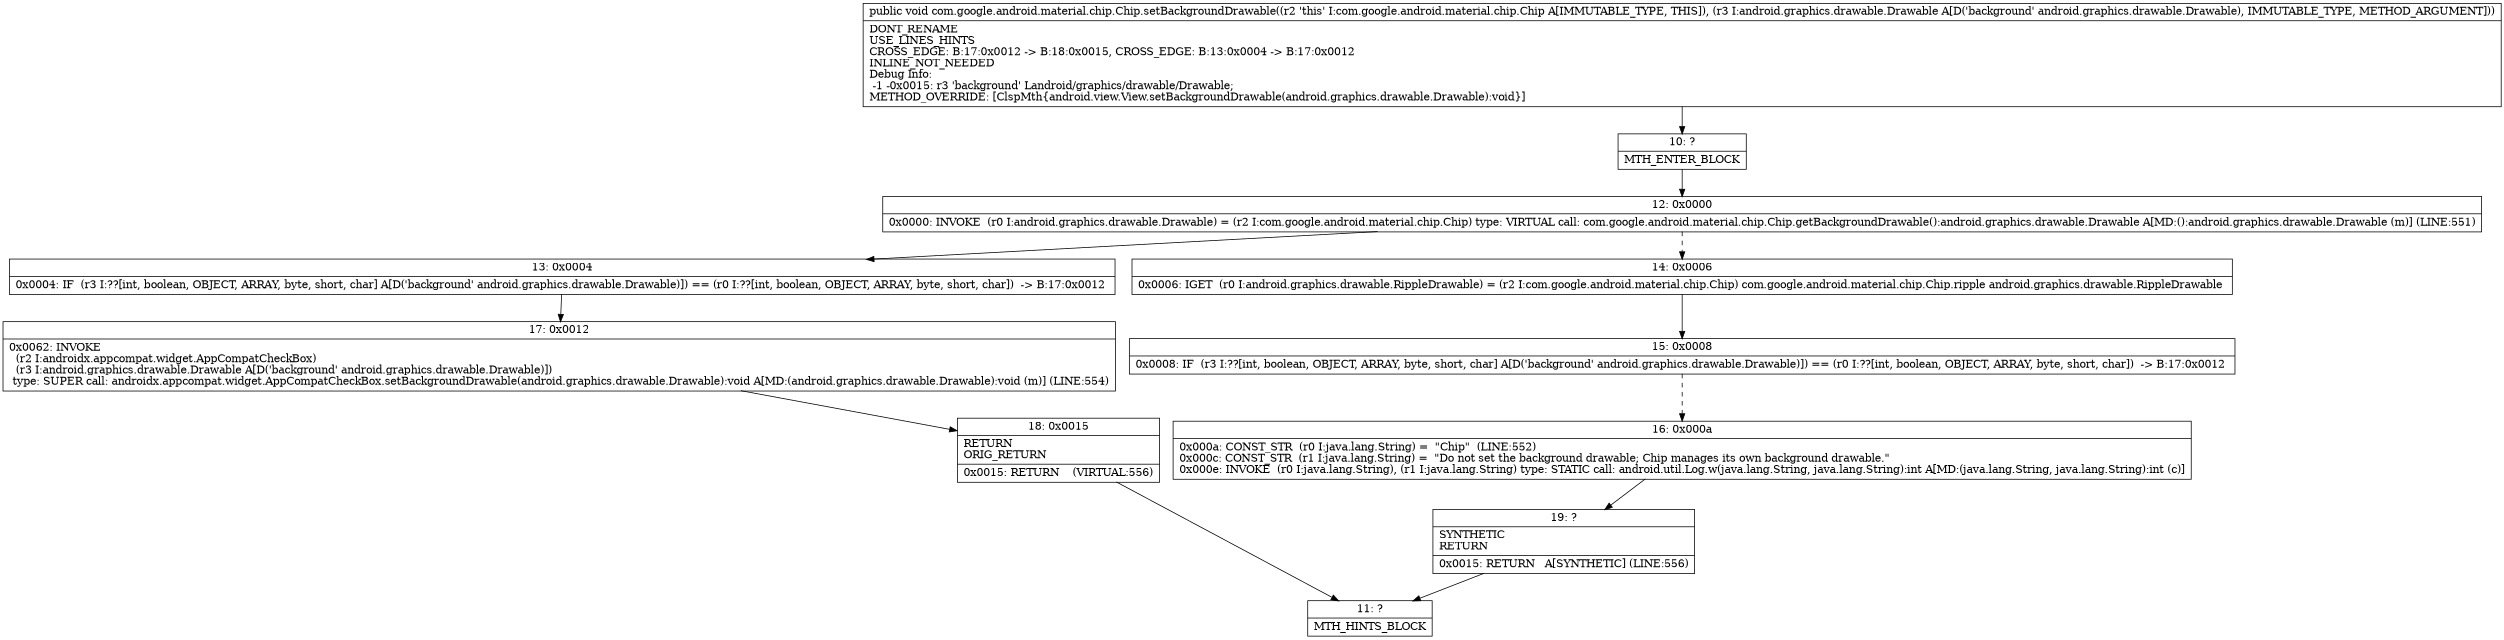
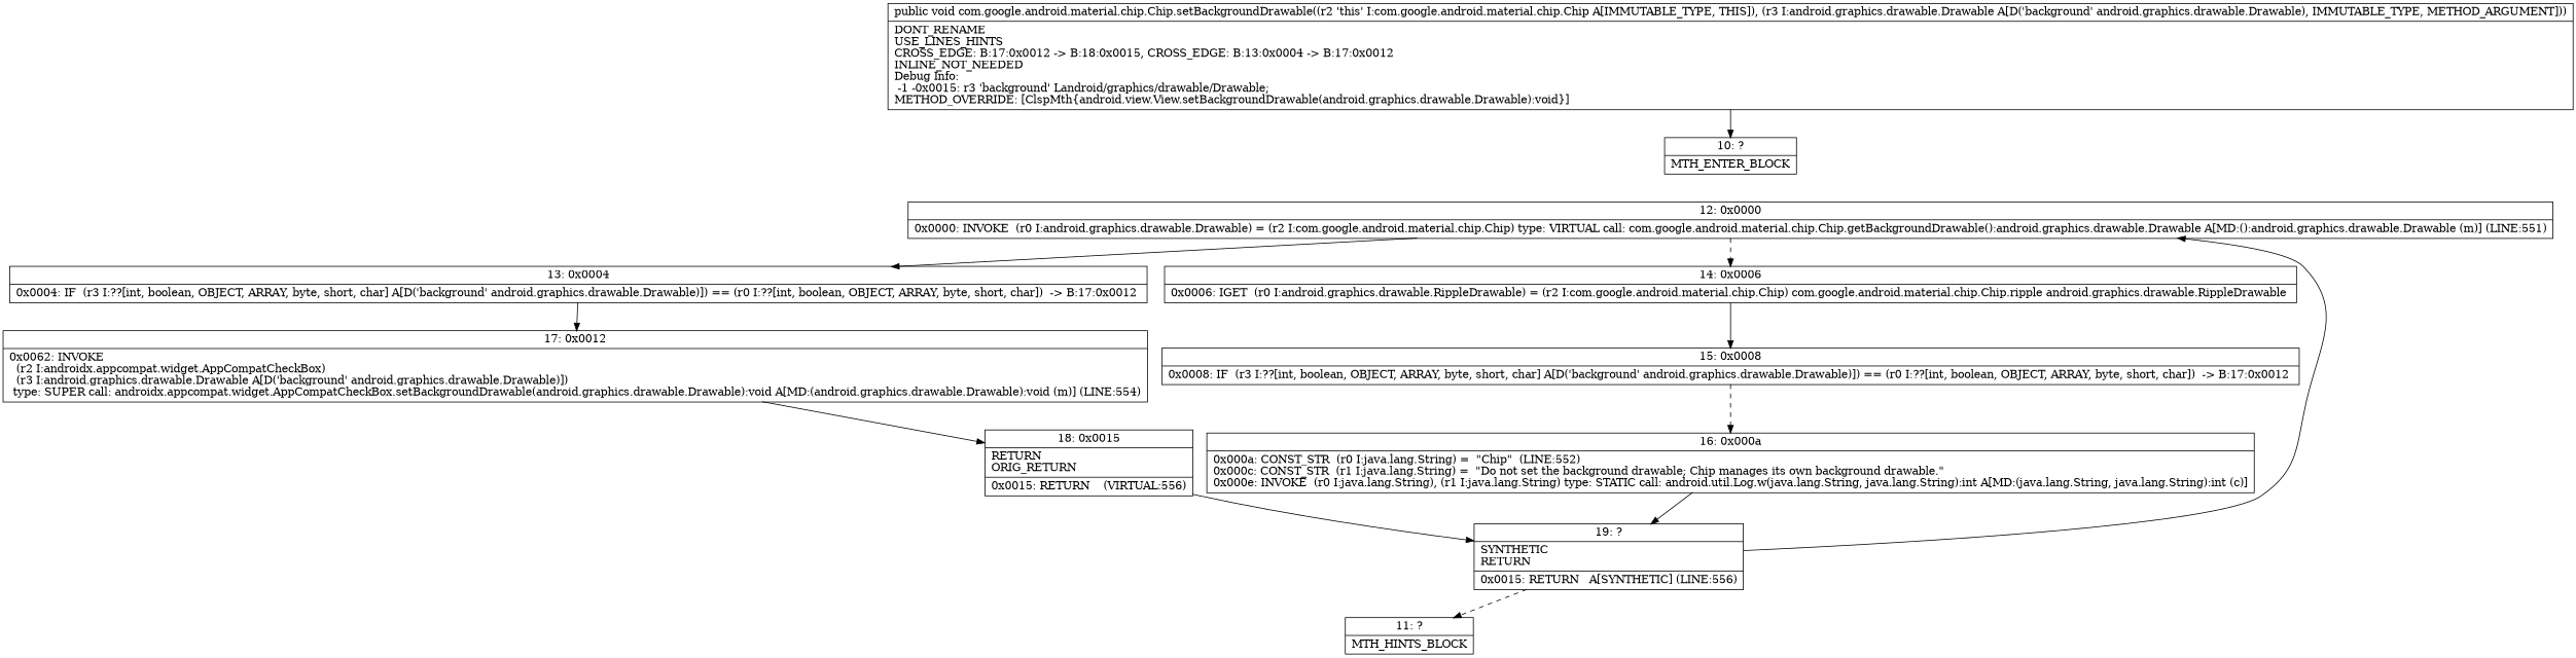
  digraph {
    node [shape=record]
    n1 [label="{10\:\ ?|MTH_ENTER_BLOCK\l}"]
    n2 [label="{12\:\ 0x0000|0x0000: INVOKE  (r0 I:android.graphics.drawable.Drawable) = (r2 I:com.google.android.material.chip.Chip) type: VIRTUAL call: com.google.android.material.chip.Chip.getBackgroundDrawable():android.graphics.drawable.Drawable A[MD:():android.graphics.drawable.Drawable (m)] (LINE:551)\l}"]
    n3 [label="{13\:\ 0x0004|0x0004: IF  (r3 I:??[int, boolean, OBJECT, ARRAY, byte, short, char] A[D('background' android.graphics.drawable.Drawable)]) == (r0 I:??[int, boolean, OBJECT, ARRAY, byte, short, char])  \-\> B:17:0x0012 \l}"]
    n4 [label="{14\:\ 0x0006|0x0006: IGET  (r0 I:android.graphics.drawable.RippleDrawable) = (r2 I:com.google.android.material.chip.Chip) com.google.android.material.chip.Chip.ripple android.graphics.drawable.RippleDrawable \l}"]
    n5 [label="{17\:\ 0x0012|0x0062: INVOKE  \l  (r2 I:androidx.appcompat.widget.AppCompatCheckBox)\l  (r3 I:android.graphics.drawable.Drawable A[D('background' android.graphics.drawable.Drawable)])\l type: SUPER call: androidx.appcompat.widget.AppCompatCheckBox.setBackgroundDrawable(android.graphics.drawable.Drawable):void A[MD:(android.graphics.drawable.Drawable):void (m)] (LINE:554)\l}"]
    n6 [label="{15\:\ 0x0008|0x0008: IF  (r3 I:??[int, boolean, OBJECT, ARRAY, byte, short, char] A[D('background' android.graphics.drawable.Drawable)]) == (r0 I:??[int, boolean, OBJECT, ARRAY, byte, short, char])  \-\> B:17:0x0012 \l}"]
    n7 [label="{18\:\ 0x0015|RETURN\lORIG_RETURN\l|0x0015: RETURN    (VIRTUAL:556)\l}"]
    n8 [label="{16\:\ 0x000a|0x000a: CONST_STR  (r0 I:java.lang.String) =  \"Chip\"  (LINE:552)\l0x000c: CONST_STR  (r1 I:java.lang.String) =  \"Do not set the background drawable; Chip manages its own background drawable.\" \l0x000e: INVOKE  (r0 I:java.lang.String), (r1 I:java.lang.String) type: STATIC call: android.util.Log.w(java.lang.String, java.lang.String):int A[MD:(java.lang.String, java.lang.String):int (c)]\l}"]
    n9 [label="{19\:\ ?|SYNTHETIC\lRETURN\l|0x0015: RETURN   A[SYNTHETIC] (LINE:556)\l}"]
    n10 [label="{11\:\ ?|MTH_HINTS_BLOCK\l}"]
    n11 [label="{public void com.google.android.material.chip.Chip.setBackgroundDrawable((r2 'this' I:com.google.android.material.chip.Chip A[IMMUTABLE_TYPE, THIS]), (r3 I:android.graphics.drawable.Drawable A[D('background' android.graphics.drawable.Drawable), IMMUTABLE_TYPE, METHOD_ARGUMENT]))  | DONT_RENAME\lUSE_LINES_HINTS\lCROSS_EDGE: B:17:0x0012 \-\> B:18:0x0015, CROSS_EDGE: B:13:0x0004 \-\> B:17:0x0012\lINLINE_NOT_NEEDED\lDebug Info:\l  \-1 \-0x0015: r3 'background' Landroid\/graphics\/drawable\/Drawable;\lMETHOD_OVERRIDE: [ClspMth\{android.view.View.setBackgroundDrawable(android.graphics.drawable.Drawable):void\}]\l}"]
-   n1 -> n2
+   n9 -> n2
    n2 -> n3
    n2 -> n4 [style=dashed]
    n3 -> n5
    n4 -> n6
    n5 -> n7
    n6 -> n8 [style=dashed]
-   n7 -> n10
+   n7 -> n9
    n8 -> n9
-   n9 -> n10
+   n9 -> n10 [style=dashed]
    n11 -> n1
  }
